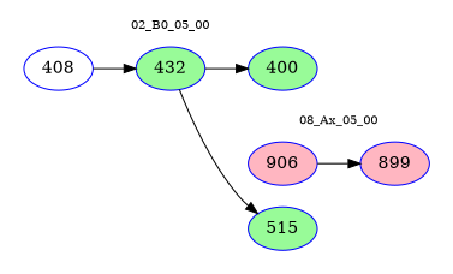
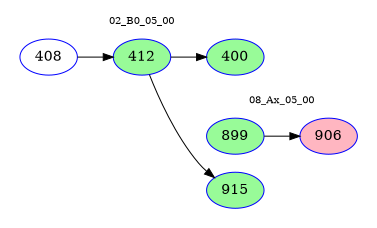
  digraph {
    rankdir=LR
    node [color=blue fillcolor=palegreen style=filled]
    edge [color=black]
-   n1 [fillcolor=lightpink label=899]
+   n1 [label=899]
    n2 [fillcolor=lightpink label=906]
-   n3 [label=515]
+   n3 [label=915]
    n4 [fillcolor=white label=408]
-   n5 [label=432]
+   n5 [label=412]
    n6 [label=400]
    subgraph cluster_1 {
      color=white
      fontsize=10
      label="08_Ax_05_00"
      n1
      n2
      n3
    }
    subgraph cluster_2 {
      color=white
      fontsize=10
      label="02_B0_05_00"
      n4
      n5
      n6
    }
-   n2 -> n1
+   n1 -> n2
    n4 -> n5
    n5 -> n3
    n5 -> n6
  }
